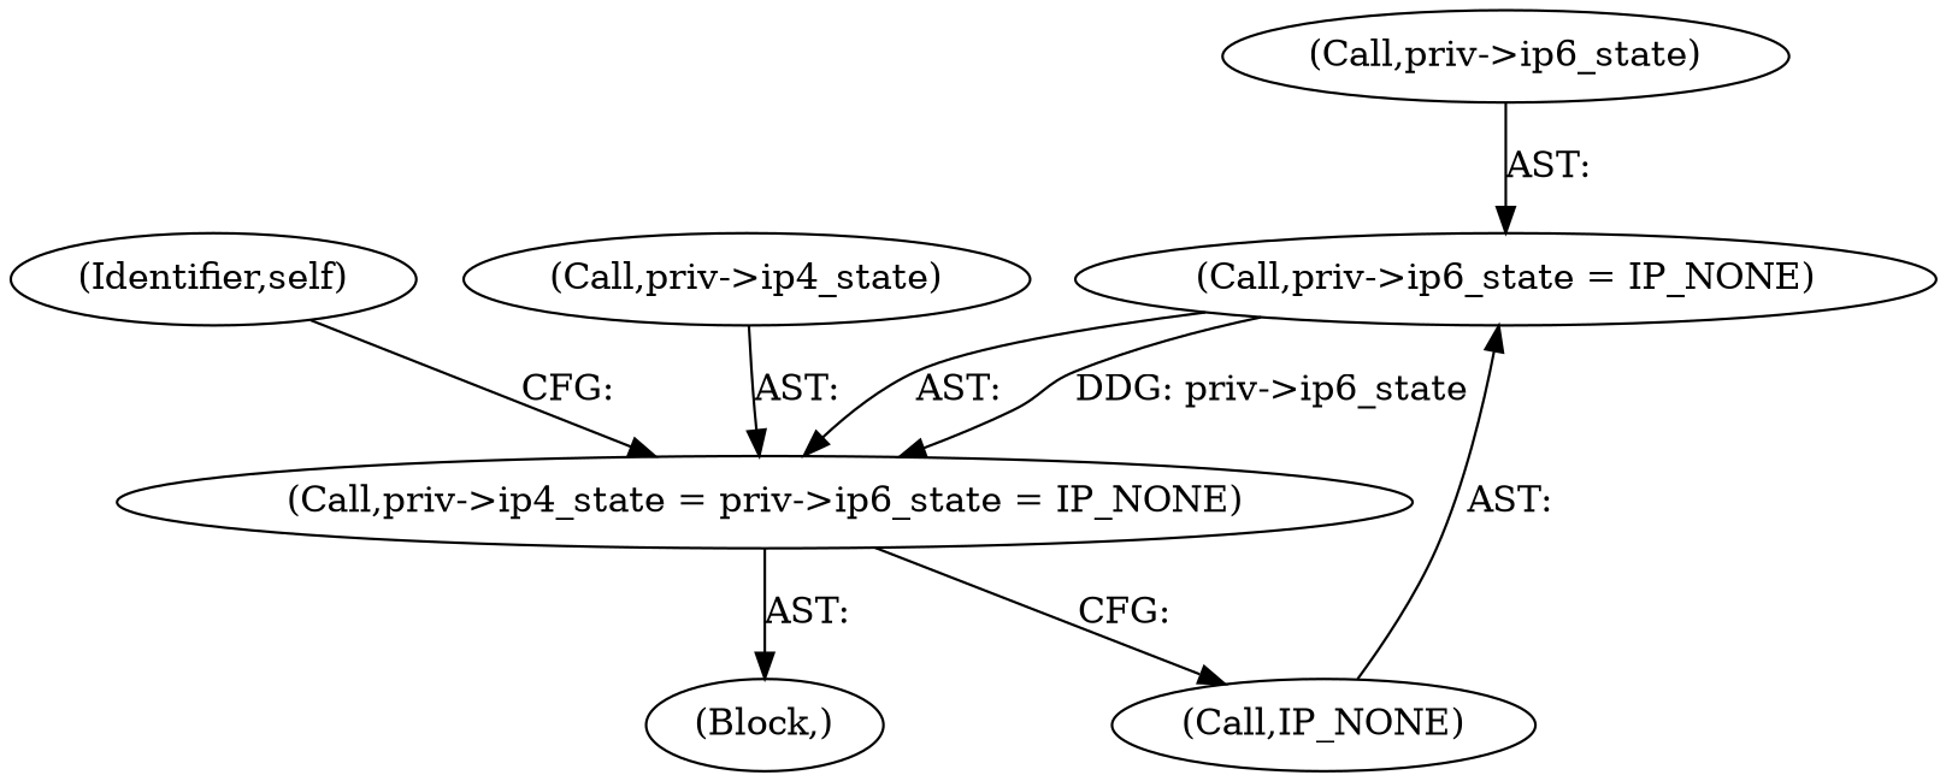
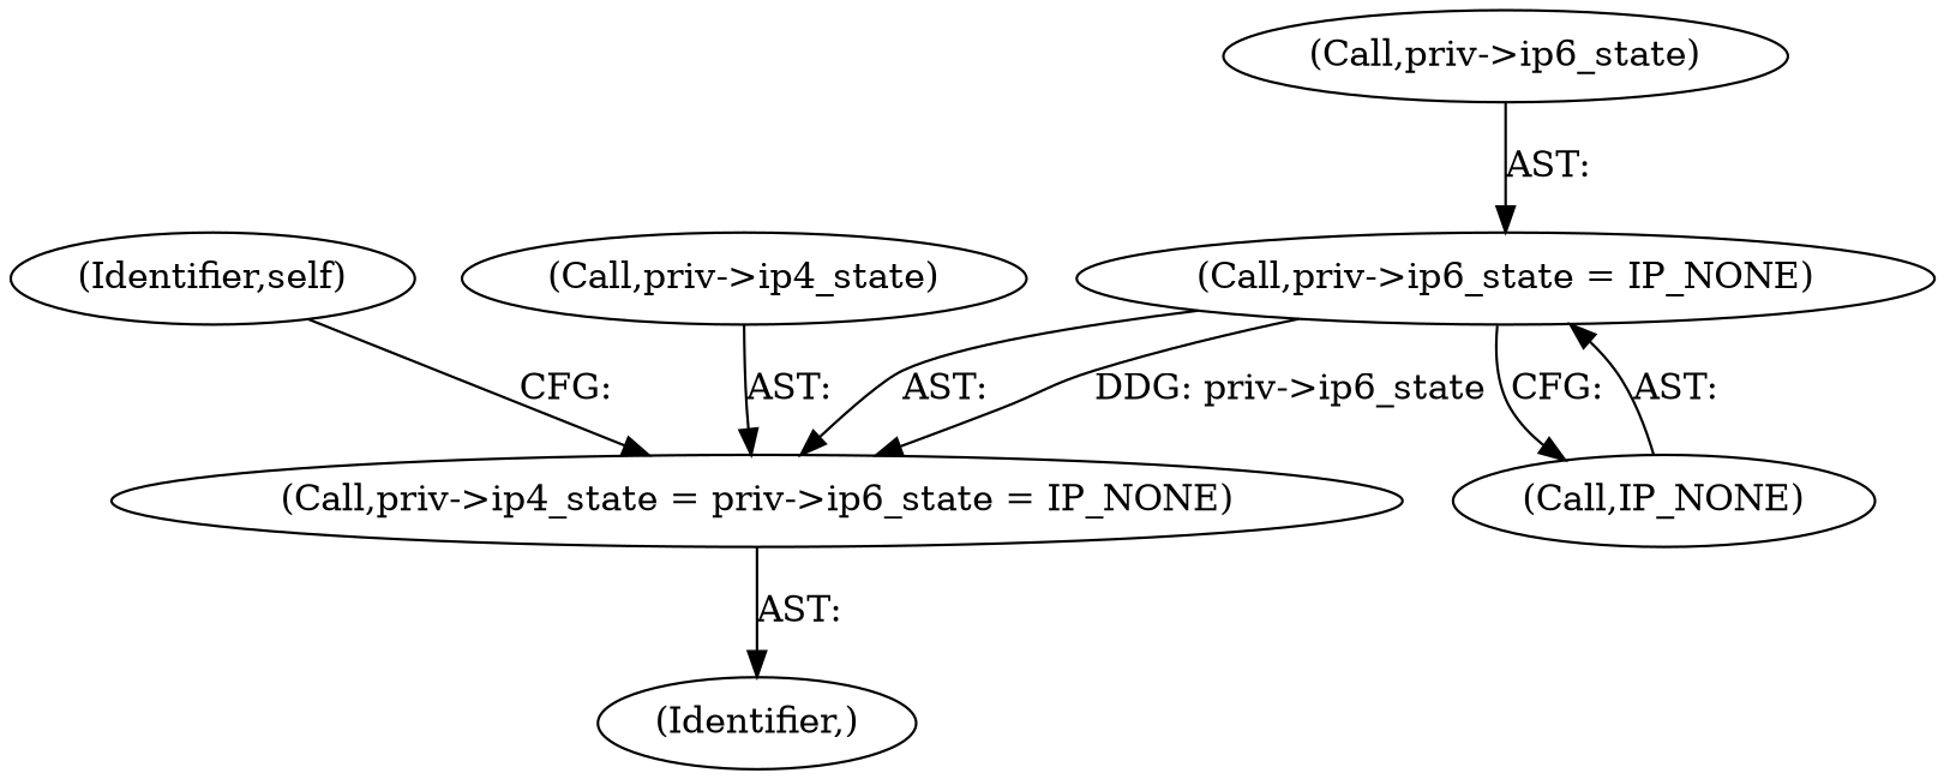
  digraph {
    n1 [label="(Call,priv->ip6_state = IP_NONE)"]
    n2 [label="(Call,priv->ip4_state = priv->ip6_state = IP_NONE)"]
    n3 [label="(Call,IP_NONE)"]
-   n4 [label="(Block,)"]
+   n4 [label="(Identifier,)"]
    n5 [label="(Identifier,self)"]
    n6 [label="(Call,priv->ip6_state)"]
    n7 [label="(Call,priv->ip4_state)"]
    n1 -> n2 [label="AST: "]
    n1 -> n2 [label="DDG: priv->ip6_state"]
-   n2 -> n3 [label="CFG: "]
+   n1 -> n3 [label="CFG: "]
    n2 -> n4 [label="AST: "]
    n3 -> n1 [label="AST: "]
    n5 -> n2 [label="CFG: "]
    n6 -> n1 [label="AST: "]
    n7 -> n2 [label="AST: "]
  }
